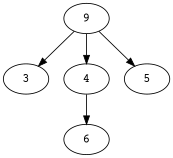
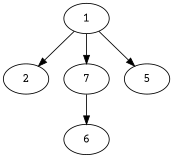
  digraph {
    fontname="Courier Prime"
    node [fontname="Courier Prime"]
    edge [fontname="Courier Prime"]
-   1 [label=9]
-   2 [label=3]
-   4
+   1
+   2
+   4 [label=7]
    5
    6
    1 -> 2
    1 -> 4
    1 -> 5
    4 -> 6
  }
